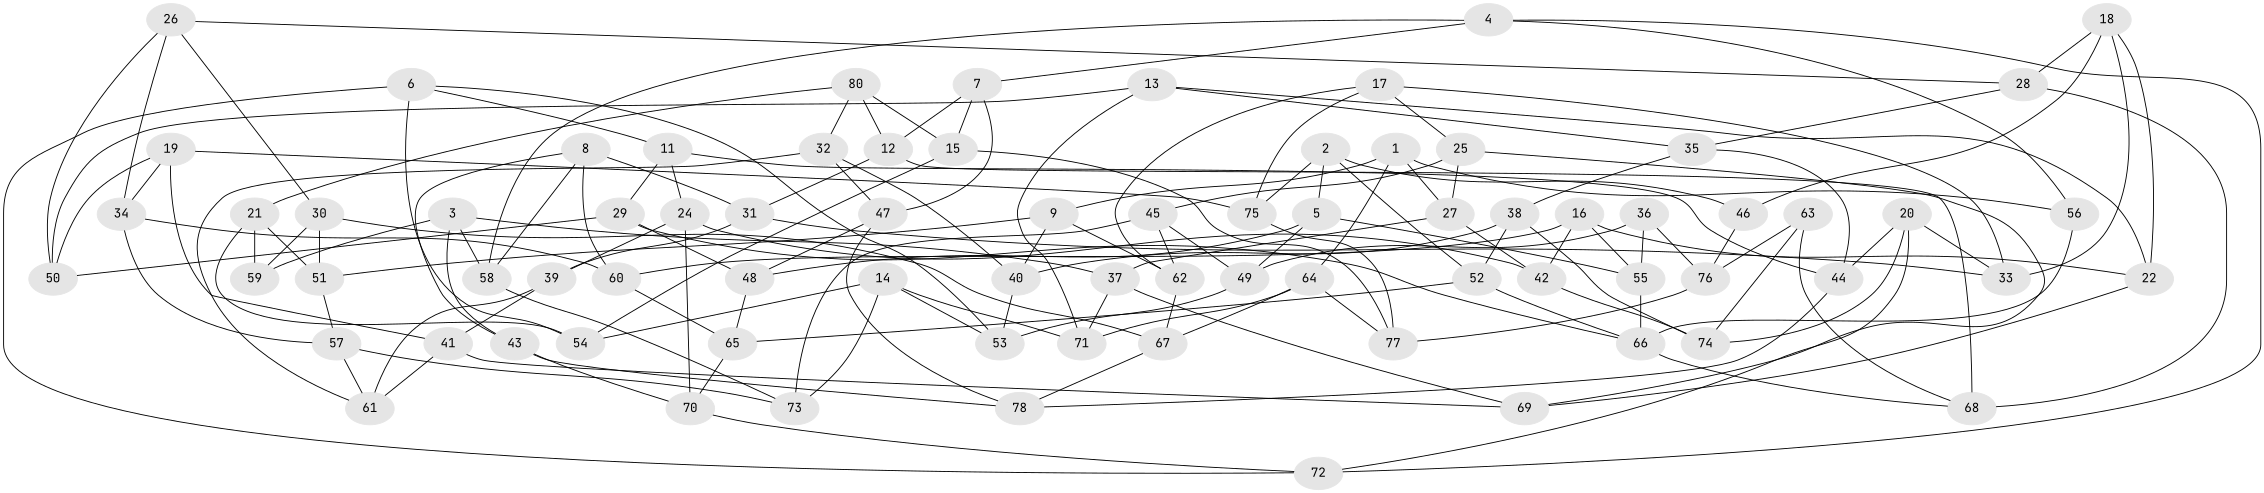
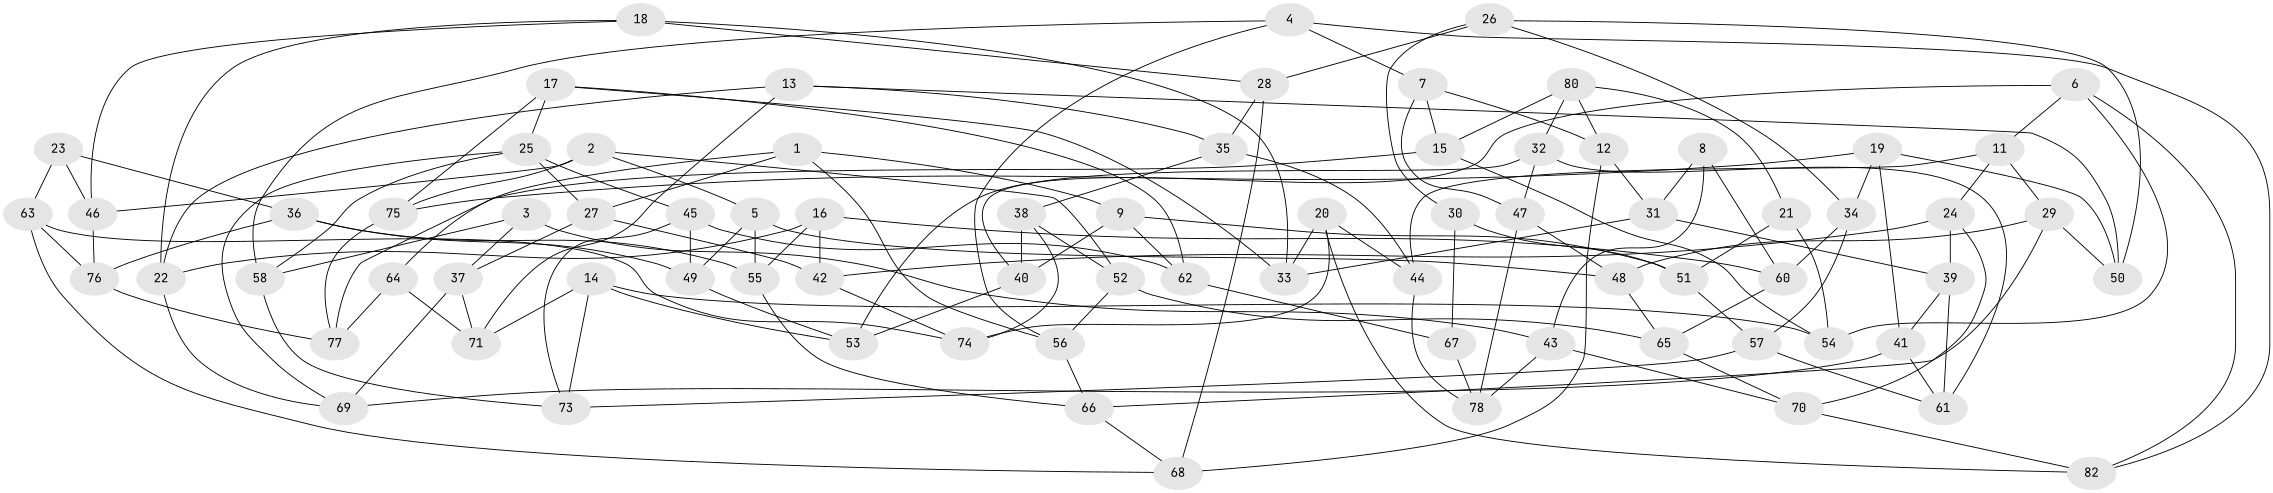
  graph {
    fontname="JetBrains Mono"
    node [color=gray90 fontname="JetBrains Mono" style=filled]
    edge [fontname="JetBrains Mono"]
    1
    9
    27
    56
    64
    40
    51
    62
    37
    42
    66
    71
    77
    67
    2
    5
    46
    52
    75
    48
    49
    55
    76
    65
    3
    43
    58
-   59
    69
    70
    78
    73
    4
    7
-   72
+   72 [label=82]
    12
    15
    47
    53
    6
    11
    54
    24
    29
    44
    31
    68
    8
    60
    33
    39
    57
    n53 [label=80]
    21
    32
    61
    50
    13
    22
    35
    38
    14
    16
    74
    17
    25
    45
    18
    28
    19
    34
    41
    20
+   23
    36
    63
    26
    30
    1 -- 9
    1 -- 27
    1 -- 56
    1 -- 64
    9 -- 40
    9 -- 51
    9 -- 62
    27 -- 37
    27 -- 42
    56 -- 66
    64 -- 71
    64 -- 77
-   64 -- 67
    40 -- 53
    51 -- 57
    62 -- 67
    37 -- 71
    37 -- 69
    42 -- 74
    66 -- 68
    67 -- 78
    2 -- 5
    2 -- 46
    2 -- 52
    2 -- 75
    5 -- 48
    5 -- 49
    5 -- 55
    46 -- 76
-   52 -- 66
+   52 -- 56
    52 -- 65
    75 -- 77
    48 -- 65
    49 -- 53
    55 -- 66
    76 -- 77
    65 -- 70
    3 -- 37
    3 -- 43
    3 -- 58
-   3 -- 59
    43 -- 70
    43 -- 78
    58 -- 73
    70 -- 72
    4 -- 56
    4 -- 58
    4 -- 7
    4 -- 72
    7 -- 12
    7 -- 15
    7 -- 47
    12 -- 31
    12 -- 68
    15 -- 77
    15 -- 54
    47 -- 48
    47 -- 78
    6 -- 72
    6 -- 53
    6 -- 11
    6 -- 54
    11 -- 24
    11 -- 29
    11 -- 44
    24 -- 42
    24 -- 70
    24 -- 39
    29 -- 66
    29 -- 48
    29 -- 50
    44 -- 78
    31 -- 33
    31 -- 39
    8 -- 43
-   8 -- 58
+   25 -- 58
    8 -- 31
    8 -- 60
    60 -- 65
    39 -- 61
    39 -- 41
    57 -- 73
    57 -- 61
    n53 -- 12
    n53 -- 15
    n53 -- 21
    n53 -- 32
    21 -- 51
-   21 -- 59
    21 -- 54
    32 -- 40
    32 -- 47
    32 -- 61
    13 -- 71
    13 -- 50
    13 -- 22
    13 -- 35
    22 -- 69
    35 -- 44
    35 -- 38
    38 -- 40
    38 -- 52
    38 -- 74
    14 -- 71
    14 -- 73
    14 -- 53
    14 -- 54
    16 -- 42
    16 -- 55
    16 -- 60
    16 -- 22
    17 -- 62
    17 -- 75
    17 -- 33
    17 -- 25
    25 -- 27
    25 -- 69
    25 -- 45
    45 -- 62
    45 -- 49
    45 -- 73
    18 -- 46
    18 -- 33
    18 -- 22
    18 -- 28
    28 -- 68
    28 -- 35
    19 -- 75
    19 -- 50
    19 -- 34
    19 -- 41
    34 -- 60
    34 -- 57
    41 -- 69
    41 -- 61
    20 -- 72
    20 -- 44
    20 -- 33
    20 -- 74
+   23 -- 46
+   23 -- 36
+   23 -- 63
    36 -- 49
    36 -- 55
    36 -- 76
    63 -- 76
    63 -- 68
    63 -- 74
    26 -- 50
    26 -- 28
    26 -- 34
    26 -- 30
    30 -- 51
    30 -- 67
-   30 -- 59
  }
